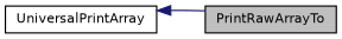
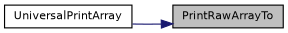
  digraph {
    rankdir=RL
    node [color=black fontname=Helvetica fontsize=10 shape=record]
    n1 [fillcolor=grey75 fontcolor=black height=0.2 label=PrintRawArrayTo style=filled width=0.4]
    n2 [height=0.2 label=UniversalPrintArray width=0.4]
-   n2 -> n1 [color=midnightblue dir=back fontname=Helvetica fontsize=10 labelfontname=Helvetica labelfontsize=10 style=solid]
+   n1 -> n2 [color=midnightblue dir=back fontname=Helvetica fontsize=10 labelfontname=Helvetica labelfontsize=10 style=solid]
  }
